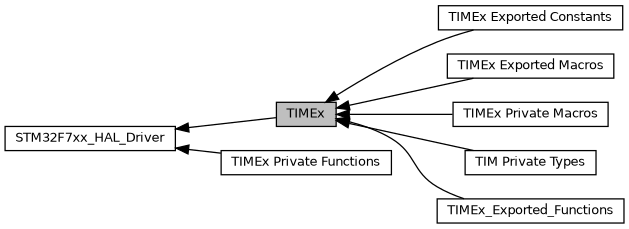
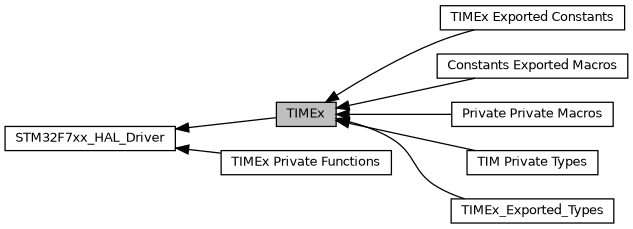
  digraph {
    rankdir=LR
    node [color=black fillcolor=white fontname=Helvetica fontsize=10 shape=record style=filled]
    edge [dir=back fontname=Helvetica fontsize=10 labelfontname=Helvetica labelfontsize=10 shape=plaintext style=solid]
    n1 [fillcolor=grey75 fontcolor=black height=0.2 label=TIMEx width=0.4]
    n2 [height=0.2 label="TIMEx Exported Constants" width=0.4]
-   n3 [height=0.2 label="TIMEx Exported Macros" width=0.4]
-   n4 [height=0.2 label="TIMEx Private Macros" width=0.4]
+   n3 [height=0.2 label="Constants Exported Macros" width=0.4]
+   n4 [height=0.2 label="Private Private Macros" width=0.4]
    n5 [height=0.2 label="TIM Private Types" width=0.4]
-   n6 [height=0.2 label=TIMEx_Exported_Functions width=0.4]
+   n6 [height=0.2 label=TIMEx_Exported_Types width=0.4]
    n7 [height=0.2 label="TIMEx Private Functions" width=0.4]
    n8 [height=0.2 label=STM32F7xx_HAL_Driver width=0.4]
    n1 -> n2
    n1 -> n3
    n1 -> n4
    n1 -> n5
    n1 -> n6
    n8 -> n1
    n8 -> n7
  }
